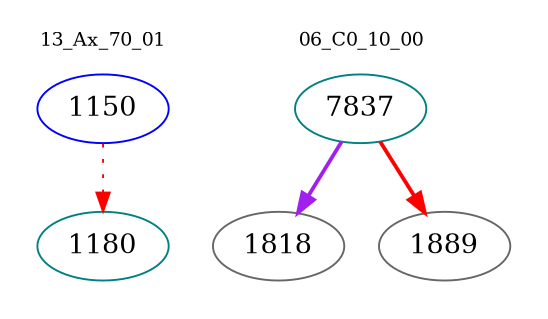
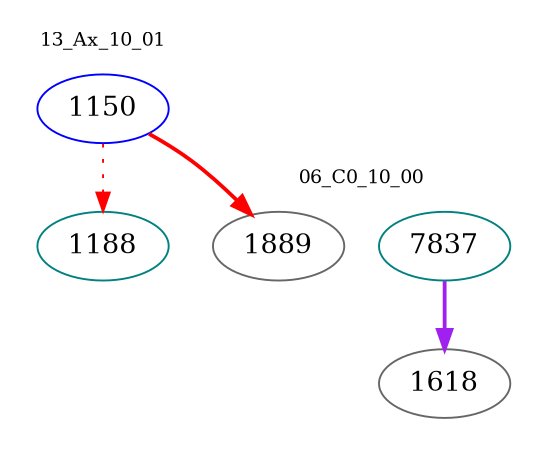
  digraph {
    node [color=teal]
    edge [color=red style=bold]
    n1 [color=blue label=1150]
-   n2 [label=1180]
+   n2 [label=1188]
    n3 [label=7837]
-   n4 [color=gray40 label=1818]
+   n4 [color=gray40 label=1618]
    n5 [color=gray40 label=1889]
    subgraph cluster_1 {
      color=white
      fontsize=10
-     label="13_Ax_70_01"
+     label="13_Ax_10_01"
      n1
      n2
    }
    subgraph cluster_2 {
      color=white
      fontsize=10
      label="06_C0_10_00"
      n3
      n4
      n5
    }
    n1 -> n2 [style=dotted]
    n3 -> n4 [color=purple]
-   n3 -> n5
+   n1 -> n5
  }
